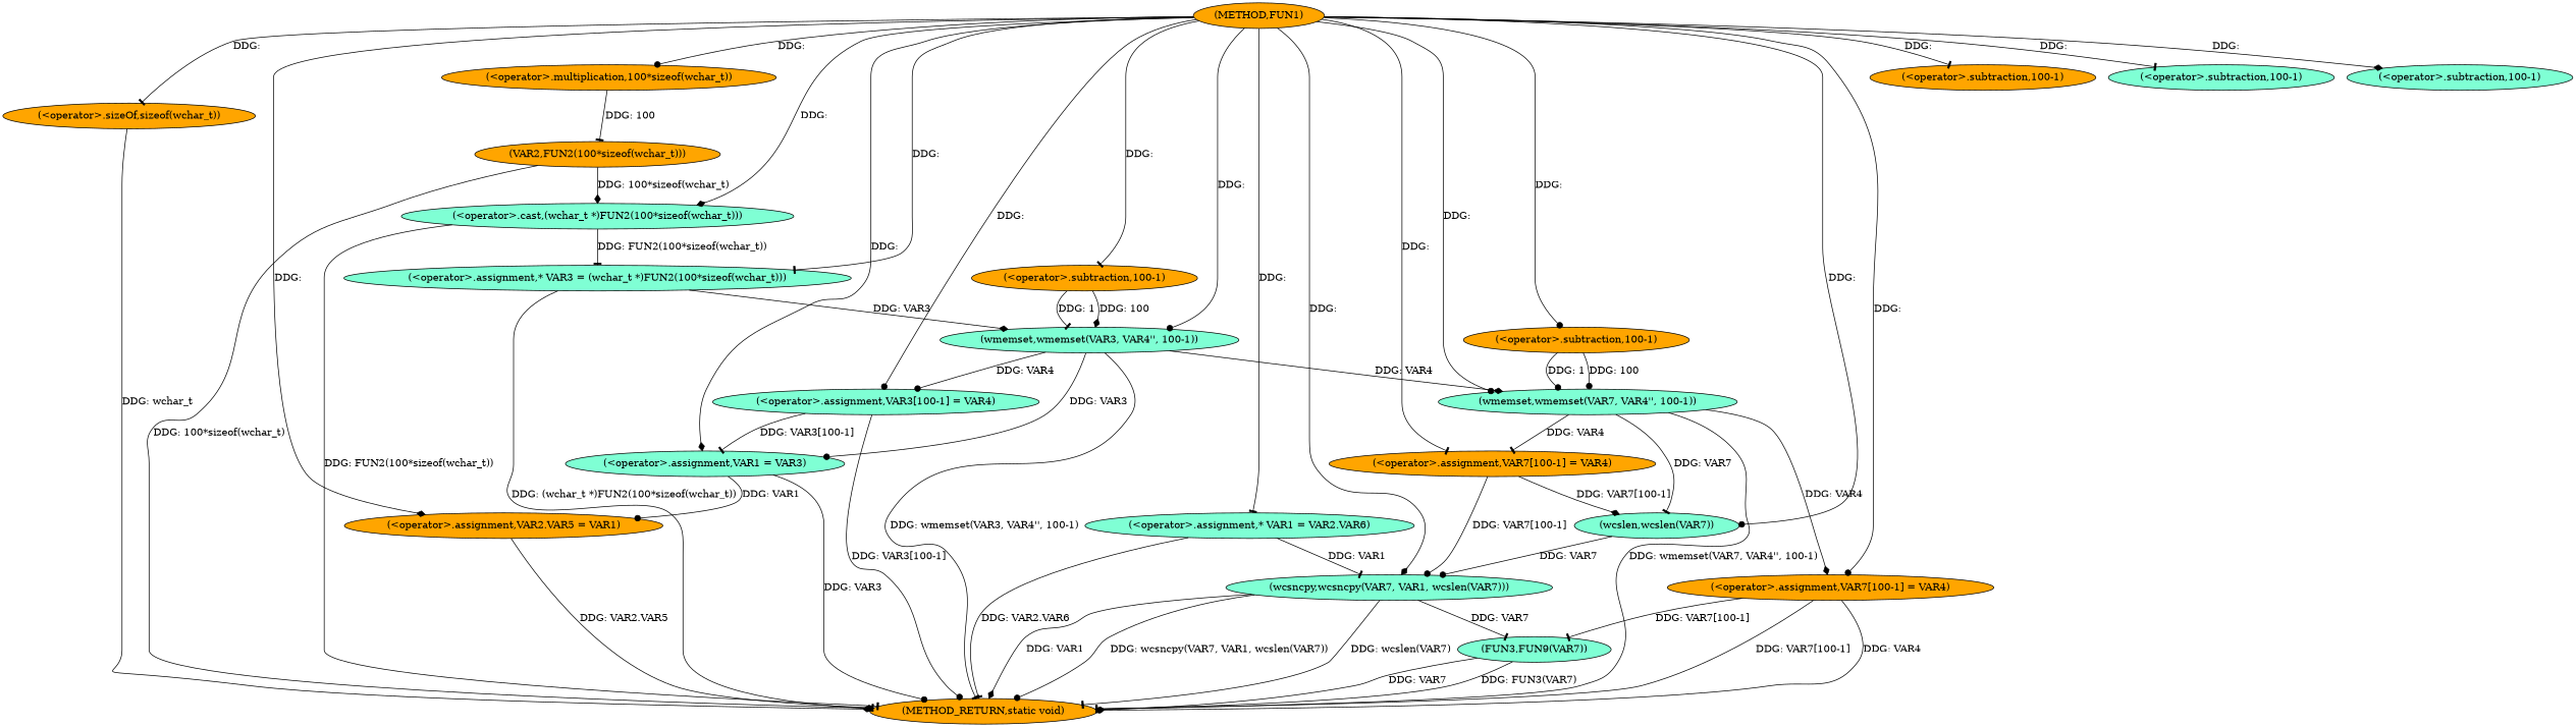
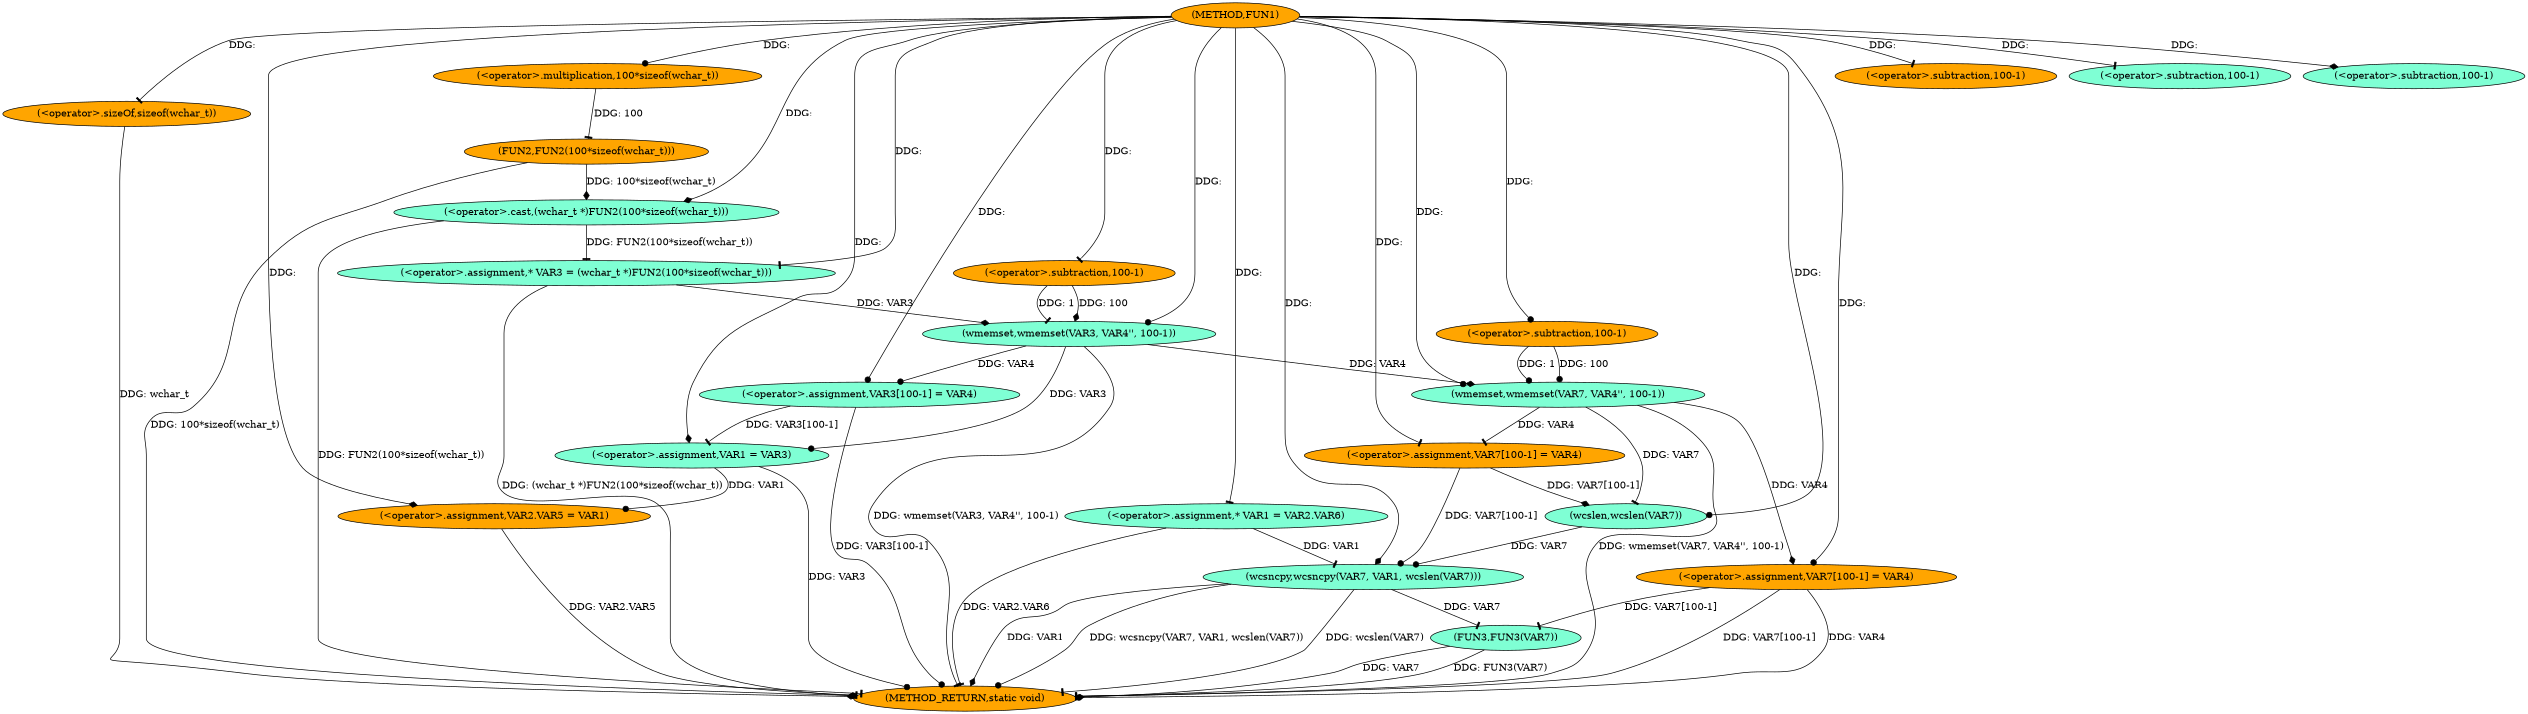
  digraph {
    node [fillcolor=aquamarine style=filled]
    edge [arrowhead=tee]
    n1 [fillcolor=orange label="(METHOD,FUN1)"]
    n2 [label="(<operator>.assignment,* VAR3 = (wchar_t *)FUN2(100*sizeof(wchar_t)))"]
    n3 [fillcolor=orange label="(<operator>.multiplication,100*sizeof(wchar_t))"]
    n4 [fillcolor=orange label="(<operator>.sizeOf,sizeof(wchar_t))"]
    n5 [label="(wmemset,wmemset(VAR3, VAR4'', 100-1))"]
    n6 [fillcolor=orange label="(<operator>.subtraction,100-1)"]
    n7 [label="(<operator>.assignment,VAR3[100-1] = VAR4)"]
    n8 [fillcolor=orange label="(<operator>.subtraction,100-1)"]
    n9 [label="(<operator>.assignment,VAR1 = VAR3)"]
    n10 [fillcolor=orange label="(<operator>.assignment,VAR2.VAR5 = VAR1)"]
    n11 [label="(<operator>.assignment,* VAR1 = VAR2.VAR6)"]
    n12 [label="(wmemset,wmemset(VAR7, VAR4'', 100-1))"]
    n13 [fillcolor=orange label="(<operator>.subtraction,100-1)"]
    n14 [fillcolor=orange label="(<operator>.assignment,VAR7[100-1] = VAR4)"]
    n15 [label="(<operator>.subtraction,100-1)"]
    n16 [label="(wcsncpy,wcsncpy(VAR7, VAR1, wcslen(VAR7)))"]
    n17 [label="(wcslen,wcslen(VAR7))"]
    n18 [fillcolor=orange label="(<operator>.assignment,VAR7[100-1] = VAR4)"]
    n19 [label="(<operator>.subtraction,100-1)"]
    n20 [label="(<operator>.cast,(wchar_t *)FUN2(100*sizeof(wchar_t)))"]
    n21 [fillcolor=orange label="(METHOD_RETURN,static void)"]
-   n22 [fillcolor=orange label="(VAR2,FUN2(100*sizeof(wchar_t)))"]
-   n23 [label="(FUN3,FUN9(VAR7))"]
+   n22 [fillcolor=orange label="(FUN2,FUN2(100*sizeof(wchar_t)))"]
+   n23 [label="(FUN3,FUN3(VAR7))"]
    n1 -> n2 [label="DDG: "]
    n1 -> n3 [arrowhead=dot label="DDG: "]
    n1 -> n4 [label="DDG: "]
    n1 -> n5 [arrowhead=dot label="DDG: "]
    n1 -> n6 [label="DDG: "]
    n1 -> n7 [arrowhead=dot label="DDG: "]
    n1 -> n8 [label="DDG: "]
    n1 -> n9 [arrowhead=diamond label="DDG: "]
    n1 -> n10 [arrowhead=diamond label="DDG: "]
    n1 -> n11 [label="DDG: "]
    n1 -> n12 [arrowhead=dot label="DDG: "]
    n1 -> n13 [arrowhead=dot label="DDG: "]
    n1 -> n14 [label="DDG: "]
    n1 -> n15 [label="DDG: "]
    n1 -> n16 [arrowhead=diamond label="DDG: "]
    n1 -> n17 [arrowhead=dot label="DDG: "]
    n1 -> n18 [arrowhead=dot label="DDG: "]
    n1 -> n19 [arrowhead=diamond label="DDG: "]
    n1 -> n20 [arrowhead=diamond label="DDG: "]
    n2 -> n5 [arrowhead=diamond label="DDG: VAR3"]
    n2 -> n21 [arrowhead=dot label="DDG: (wchar_t *)FUN2(100*sizeof(wchar_t))"]
    n3 -> n22 [label="DDG: 100"]
    n4 -> n21 [arrowhead=diamond label="DDG: wchar_t"]
    n5 -> n7 [arrowhead=dot label="DDG: VAR4"]
    n5 -> n9 [arrowhead=dot label="DDG: VAR3"]
    n5 -> n12 [arrowhead=diamond label="DDG: VAR4"]
    n5 -> n21 [label="DDG: wmemset(VAR3, VAR4'', 100-1)"]
    n6 -> n5 [arrowhead=diamond label="DDG: 100"]
    n6 -> n5 [label="DDG: 1"]
    n7 -> n9 [label="DDG: VAR3[100-1]"]
    n7 -> n21 [arrowhead=dot label="DDG: VAR3[100-1]"]
    n9 -> n10 [arrowhead=dot label="DDG: VAR1"]
    n9 -> n21 [arrowhead=dot label="DDG: VAR3"]
    n10 -> n21 [label="DDG: VAR2.VAR5"]
    n11 -> n16 [label="DDG: VAR1"]
    n11 -> n21 [label="DDG: VAR2.VAR6"]
    n12 -> n14 [label="DDG: VAR4"]
    n12 -> n17 [label="DDG: VAR7"]
    n12 -> n18 [arrowhead=diamond label="DDG: VAR4"]
    n12 -> n21 [label="DDG: wmemset(VAR7, VAR4'', 100-1)"]
    n13 -> n12 [arrowhead=dot label="DDG: 100"]
    n13 -> n12 [arrowhead=dot label="DDG: 1"]
    n14 -> n16 [arrowhead=dot label="DDG: VAR7[100-1]"]
    n14 -> n17 [arrowhead=diamond label="DDG: VAR7[100-1]"]
    n16 -> n21 [arrowhead=diamond label="DDG: VAR1"]
    n16 -> n21 [arrowhead=dot label="DDG: wcsncpy(VAR7, VAR1, wcslen(VAR7))"]
    n16 -> n21 [label="DDG: wcslen(VAR7)"]
    n16 -> n23 [label="DDG: VAR7"]
    n17 -> n16 [arrowhead=dot label="DDG: VAR7"]
    n18 -> n21 [arrowhead=dot label="DDG: VAR4"]
    n18 -> n21 [label="DDG: VAR7[100-1]"]
    n18 -> n23 [label="DDG: VAR7[100-1]"]
    n20 -> n2 [label="DDG: FUN2(100*sizeof(wchar_t))"]
    n20 -> n21 [label="DDG: FUN2(100*sizeof(wchar_t))"]
    n22 -> n20 [arrowhead=diamond label="DDG: 100*sizeof(wchar_t)"]
    n22 -> n21 [arrowhead=diamond label="DDG: 100*sizeof(wchar_t)"]
    n23 -> n21 [label="DDG: FUN3(VAR7)"]
    n23 -> n21 [arrowhead=diamond label="DDG: VAR7"]
  }
